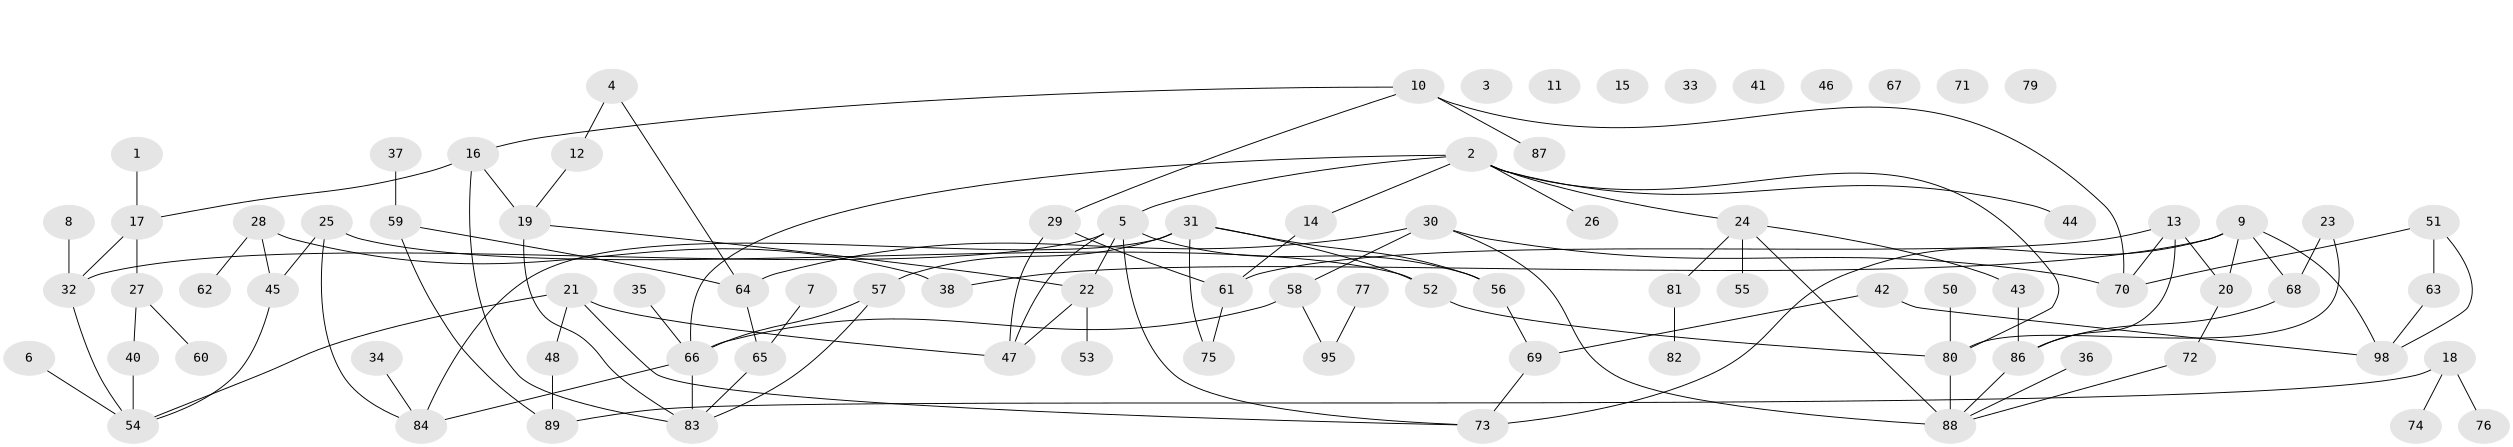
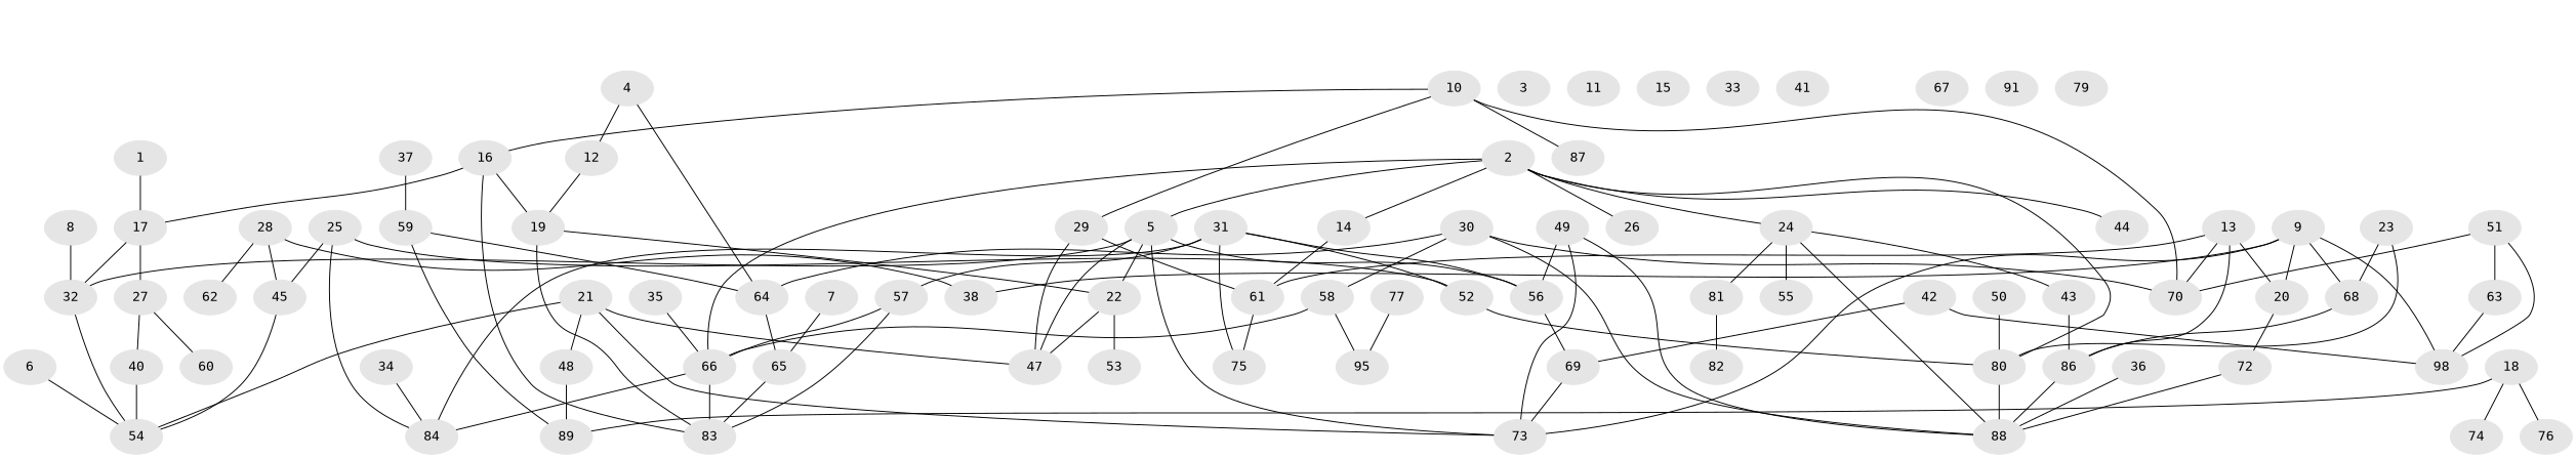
  graph {
    fontname="DejaVu Sans Mono"
    node [color=gray90 fontname="DejaVu Sans Mono" style=filled]
    edge [fontname="DejaVu Sans Mono"]
    1
    17
    32
    27
    2
    5
    14
    24
    26
    44
    66
    80
    22
    47
    56
    73
    61
    43
    55
    81
    88
    83
    84
    3
    4
    12
    64
    19
    65
    53
    54
    69
    6
    7
    8
    9
    20
    38
    68
    n40 [label=98]
    72
    86
    10
    16
    29
    70
    87
    11
    13
    75
    15
    40
    60
    18
    74
    76
    89
    21
    48
    23
    82
    25
    45
    52
    28
    62
    30
    58
    n69 [label=95]
    31
    57
    33
    34
    35
    36
    37
    59
    41
    42
-   46
+   49
    50
    51
    63
    67
-   71
+   71 [label=91]
    77
    79
    1 -- 17
    17 -- 32
    17 -- 27
    32 -- 54
    27 -- 40
    27 -- 60
    2 -- 5
    2 -- 14
    2 -- 24
    2 -- 26
    2 -- 44
    2 -- 66
    2 -- 80
    5 -- 32
    5 -- 22
    5 -- 47
    5 -- 56
    5 -- 73
    14 -- 61
    24 -- 43
    24 -- 55
    24 -- 81
    24 -- 88
    66 -- 83
    66 -- 84
    80 -- 88
    22 -- 47
    22 -- 53
    56 -- 69
    61 -- 75
    43 -- 86
    81 -- 82
    4 -- 12
    4 -- 64
    12 -- 19
    64 -- 65
    19 -- 22
    19 -- 83
    65 -- 83
    69 -- 73
    6 -- 54
    7 -- 65
    8 -- 32
    9 -- 73
    9 -- 20
    9 -- 38
    9 -- 68
    9 -- n40
    20 -- 72
    68 -- 86
    72 -- 88
    86 -- 88
    10 -- 16
    10 -- 29
    10 -- 70
    10 -- 87
    16 -- 17
    16 -- 83
    16 -- 19
    29 -- 47
    29 -- 61
    13 -- 61
    13 -- 20
    13 -- 86
    13 -- 70
    40 -- 54
    18 -- 74
    18 -- 76
    18 -- 89
    21 -- 47
    21 -- 73
    21 -- 54
    21 -- 48
    48 -- 89
    23 -- 80
    23 -- 68
    25 -- 84
    25 -- 45
    25 -- 52
    45 -- 54
    52 -- 80
    28 -- 38
    28 -- 45
    28 -- 62
    30 -- 88
    30 -- 64
    30 -- 70
    30 -- 58
    58 -- 66
    58 -- n69
    31 -- 56
    31 -- 84
    31 -- 75
    31 -- 52
    31 -- 57
    57 -- 66
    57 -- 83
    34 -- 84
    35 -- 66
    36 -- 88
    37 -- 59
    59 -- 64
    59 -- 89
    42 -- 69
    42 -- n40
+   49 -- 56
+   49 -- 73
+   49 -- 88
    50 -- 80
    51 -- n40
    51 -- 70
    51 -- 63
    63 -- n40
    77 -- n69
  }
